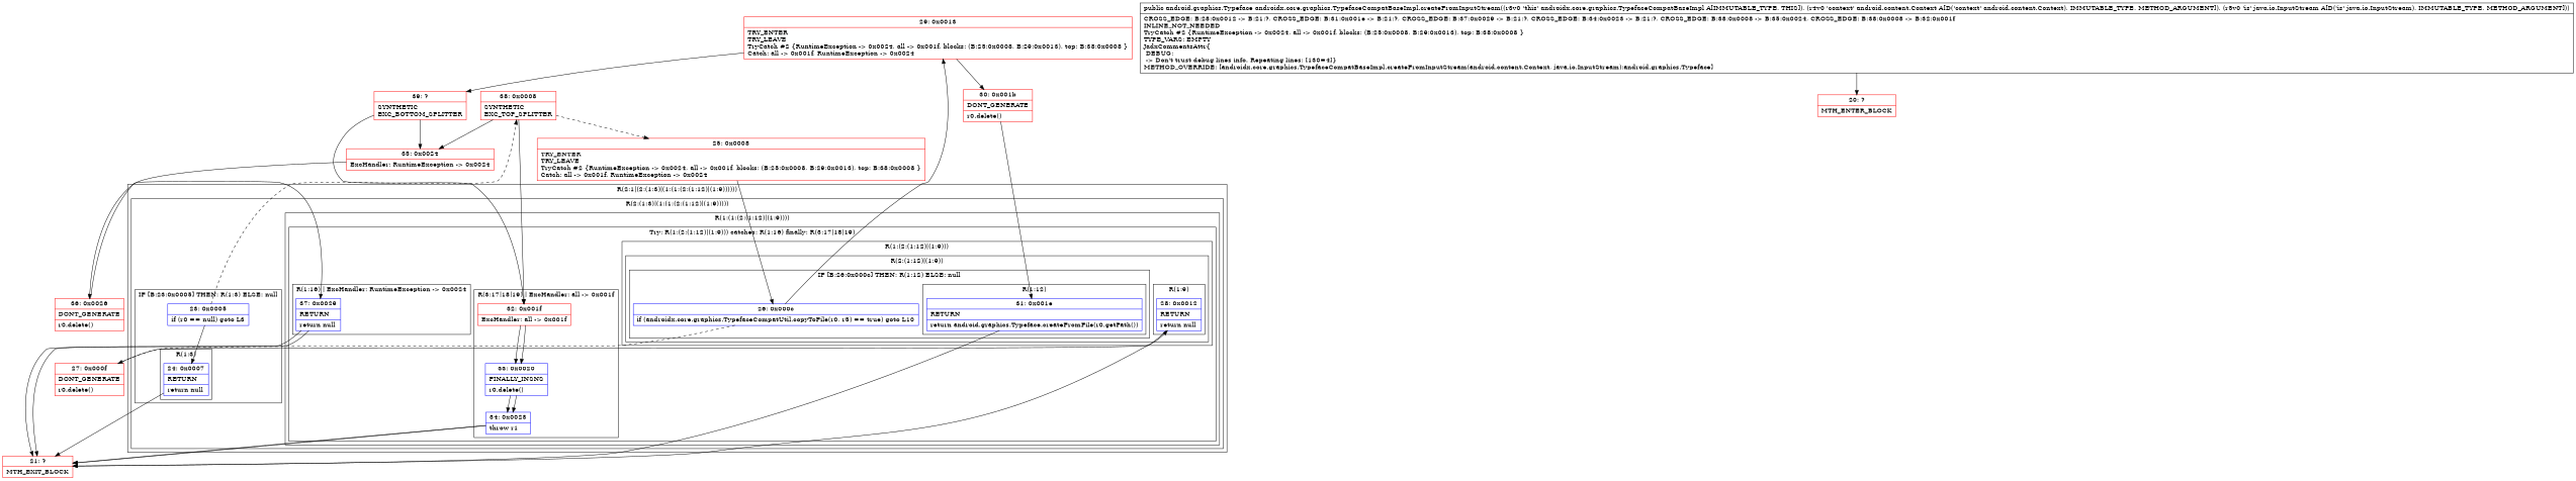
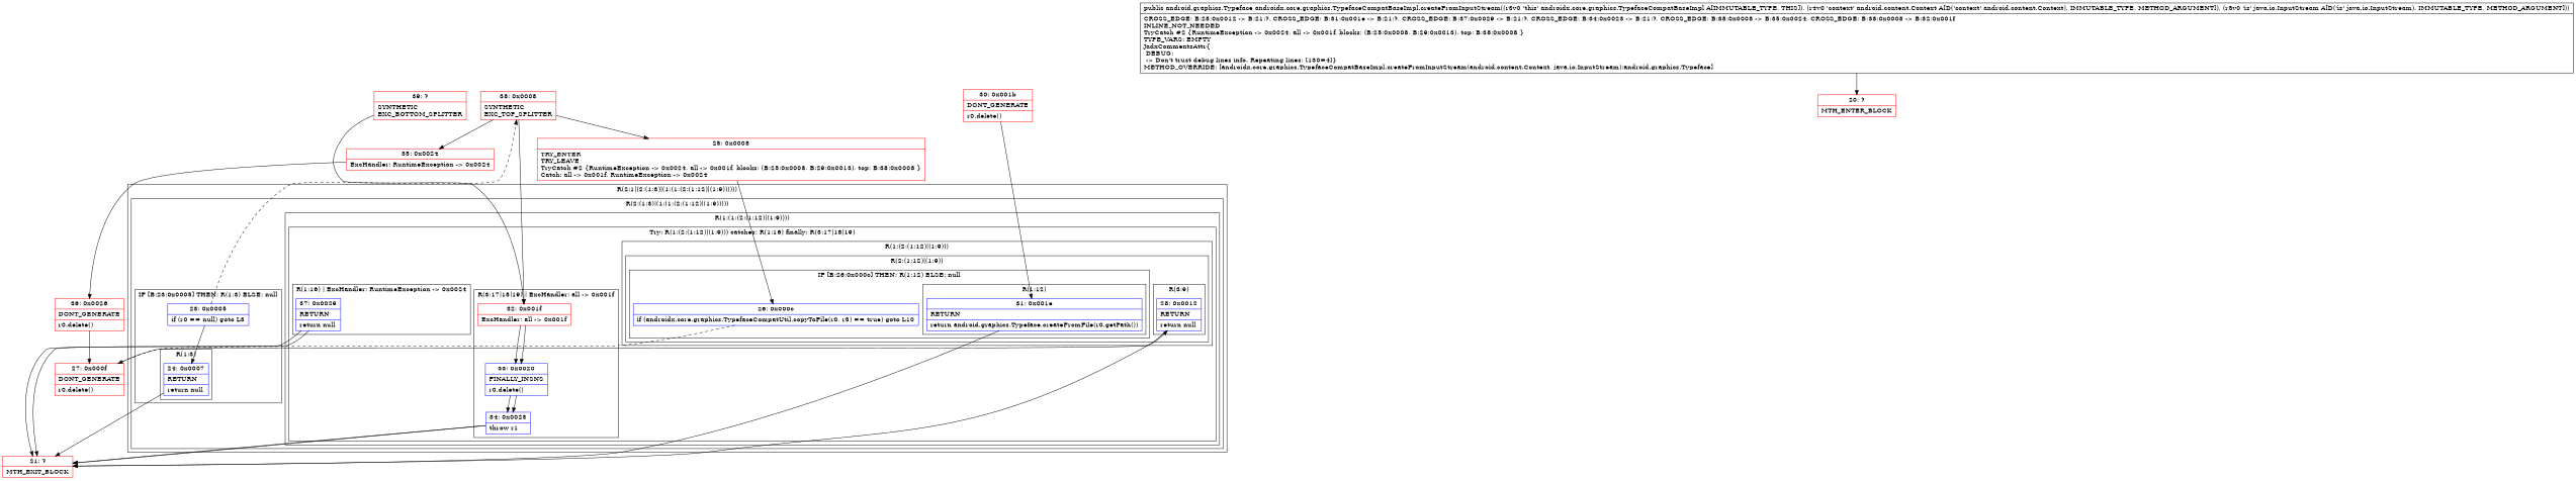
  digraph {
    node [color=red shape=record]
    n1 [color=blue label="{24\:\ 0x0007|RETURN\l|return null\l}"]
    n2 [color=blue label="{23\:\ 0x0005|if (r0 == null) goto L3\l}"]
    n3 [color=blue label="{31\:\ 0x001e|RETURN\l|return android.graphics.Typeface.createFromFile(r0.getPath())\l}"]
    n4 [color=blue label="{26\:\ 0x000c|if (androidx.core.graphics.TypefaceCompatUtil.copyToFile(r0, r5) == true) goto L10\l}"]
    n5 [color=blue label="{28\:\ 0x0012|RETURN\l|return null\l}"]
    n6 [color=blue label="{37\:\ 0x0029|RETURN\l|return null\l}"]
    n7 [label="{32\:\ 0x001f|ExcHandler: all \-\> 0x001f\l}"]
    n8 [color=blue label="{33\:\ 0x0020|FINALLY_INSNS\l|r0.delete()\l}"]
    n9 [color=blue label="{34\:\ 0x0023|throw r1\l}"]
    n10 [label="{21\:\ ?|MTH_EXIT_BLOCK\l}"]
    n11 [label="{38\:\ 0x0008|SYNTHETIC\lEXC_TOP_SPLITTER\l}"]
    n12 [label="{27\:\ 0x000f|DONT_GENERATE\l|r0.delete()\l}"]
-   n13 [label="{29\:\ 0x0013|TRY_ENTER\lTRY_LEAVE\lTryCatch #2 \{RuntimeException \-\> 0x0024, all \-\> 0x001f, blocks: (B:25:0x0008, B:29:0x0013), top: B:38:0x0008 \}\lCatch: all \-\> 0x001f, RuntimeException \-\> 0x0024\l}"]
    n14 [label="{25\:\ 0x0008|TRY_ENTER\lTRY_LEAVE\lTryCatch #2 \{RuntimeException \-\> 0x0024, all \-\> 0x001f, blocks: (B:25:0x0008, B:29:0x0013), top: B:38:0x0008 \}\lCatch: all \-\> 0x001f, RuntimeException \-\> 0x0024\l}"]
    n15 [label="{35\:\ 0x0024|ExcHandler: RuntimeException \-\> 0x0024\l}"]
    n16 [label="{30\:\ 0x001b|DONT_GENERATE\l|r0.delete()\l}"]
    n17 [label="{39\:\ ?|SYNTHETIC\lEXC_BOTTOM_SPLITTER\l}"]
    n18 [label="{20\:\ ?|MTH_ENTER_BLOCK\l}"]
    n19 [label="{36\:\ 0x0026|DONT_GENERATE\l|r0.delete()\l}"]
    n20 [label="{public android.graphics.Typeface androidx.core.graphics.TypefaceCompatBaseImpl.createFromInputStream((r3v0 'this' androidx.core.graphics.TypefaceCompatBaseImpl A[IMMUTABLE_TYPE, THIS]), (r4v0 'context' android.content.Context A[D('context' android.content.Context), IMMUTABLE_TYPE, METHOD_ARGUMENT]), (r5v0 'is' java.io.InputStream A[D('is' java.io.InputStream), IMMUTABLE_TYPE, METHOD_ARGUMENT]))  | CROSS_EDGE: B:28:0x0012 \-\> B:21:?, CROSS_EDGE: B:31:0x001e \-\> B:21:?, CROSS_EDGE: B:37:0x0029 \-\> B:21:?, CROSS_EDGE: B:34:0x0023 \-\> B:21:?, CROSS_EDGE: B:38:0x0008 \-\> B:35:0x0024, CROSS_EDGE: B:38:0x0008 \-\> B:32:0x001f\lINLINE_NOT_NEEDED\lTryCatch #2 \{RuntimeException \-\> 0x0024, all \-\> 0x001f, blocks: (B:25:0x0008, B:29:0x0013), top: B:38:0x0008 \}\lTYPE_VARS: EMPTY\lJadxCommentsAttr\{\l DEBUG: \l \-\> Don't trust debug lines info. Repeating lines: [130=4]\}\lMETHOD_OVERRIDE: [androidx.core.graphics.TypefaceCompatBaseImpl.createFromInputStream(android.content.Context, java.io.InputStream):android.graphics.Typeface]\l}" color=""]
    subgraph cluster_1 {
      label="R(2:1|(2:(1:3)|(1:(1:(2:(1:12)|(1:9))))))"
      subgraph cluster_2 {
        label="R(2:(1:3)|(1:(1:(2:(1:12)|(1:9)))))"
        subgraph cluster_3 {
          label="IF [B:23:0x0005] THEN: R(1:3) ELSE: null"
          n2
          subgraph cluster_4 {
            label="R(1:3)"
            n1
          }
        }
        subgraph cluster_5 {
          label="R(1:(1:(2:(1:12)|(1:9))))"
          subgraph cluster_6 {
            label="Try: R(1:(2:(1:12)|(1:9))) catches: R(1:16) finally: R(3:17|18|19)"
            subgraph cluster_7 {
              label="R(1:(2:(1:12)|(1:9)))"
              subgraph cluster_8 {
                label="R(2:(1:12)|(1:9))"
                subgraph cluster_9 {
                  label="IF [B:26:0x000c] THEN: R(1:12) ELSE: null"
                  n4
                  subgraph cluster_10 {
                    label="R(1:12)"
                    n3
                  }
                }
                subgraph cluster_11 {
-                 label="R(1:9)"
+                 label="R(3:9)"
                  n5
                }
              }
            }
            subgraph cluster_12 {
              label="R(1:16) | ExcHandler: RuntimeException \-\> 0x0024\l"
              n6
            }
            subgraph cluster_13 {
              label="R(3:17|18|19) | ExcHandler: all \-\> 0x001f\l"
              n7
              n8
              n9
            }
          }
        }
      }
    }
    subgraph cluster_14 {
      label="R(1:16) | ExcHandler: RuntimeException \-\> 0x0024\l"
    }
    subgraph cluster_15 {
      label="R(3:17|18|19) | ExcHandler: all \-\> 0x001f\l"
    }
    n1 -> n10
    n2 -> n1
    n2 -> n11 [style=dashed]
    n3 -> n10
    n4 -> n12 [style=dashed]
-   n4 -> n13
    n5 -> n10
    n6 -> n10
    n6 -> n10
    n7 -> n8
    n7 -> n8
    n8 -> n9
    n8 -> n9
    n9 -> n10
    n9 -> n10
    n11 -> n7
-   n11 -> n14 [style=dashed]
+   n11 -> n14
    n11 -> n15
    n12 -> n5
-   n13 -> n16
-   n13 -> n17
    n14 -> n4
    n15 -> n19
    n16 -> n3
    n17 -> n7
-   n17 -> n15
-   n19 -> n6
+   n19 -> n12
    n20 -> n18
  }
